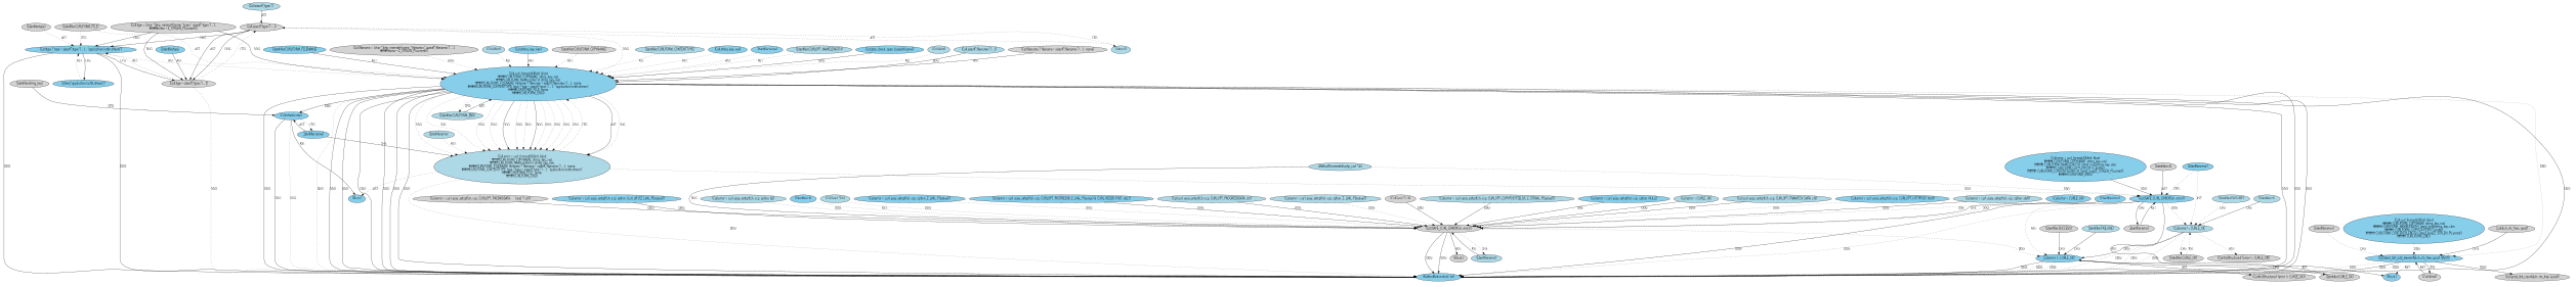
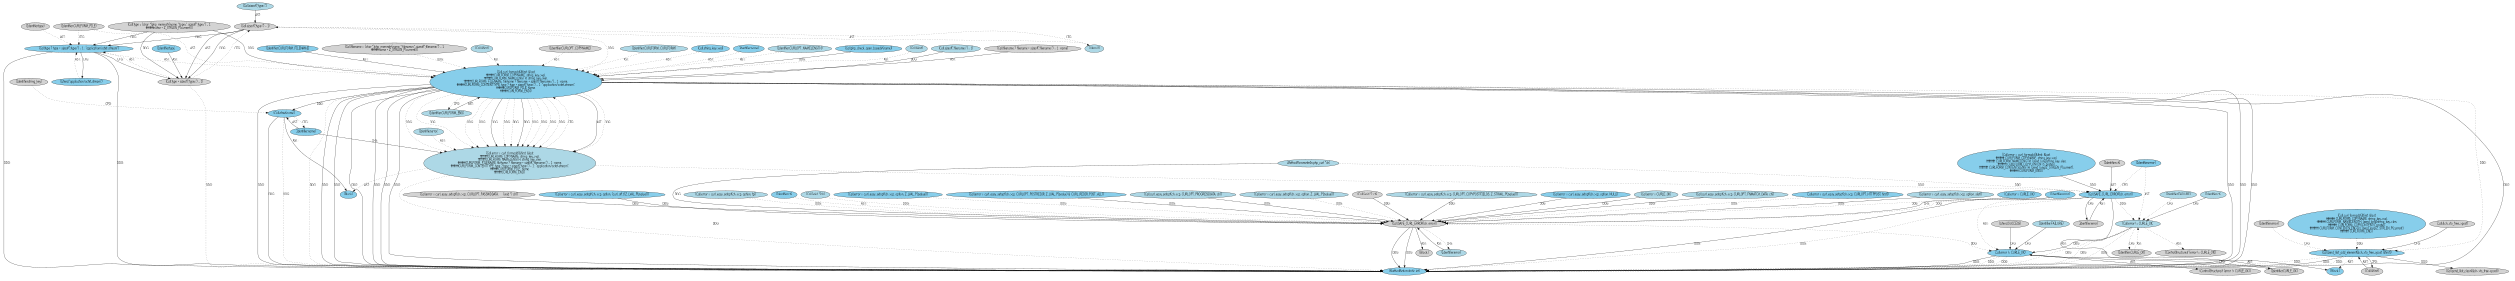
  digraph {
    fontname="Comic Neue"
    node [fillcolor=skyblue fontname="Comic Neue" style=filled]
    edge [fontname="Comic Neue" style=solid]
    n1 [fillcolor=lightgrey label="(Call,sizeof(\";type=\") - 1)"]
    n2 [label="(Call,curl_formadd(&first, &last,\n\t\t\t\t\t\t\t\t\t\tCURLFORM_COPYNAME, string_key->val,\n\t\t\t\t\t\t\t\t\t\tCURLFORM_NAMELENGTH, string_key->len,\n\t\t\t\t\t\t\t\t\t\tCURLFORM_FILENAME, filename ? filename + sizeof(\";filename=\") - 1 : name,\n\t\t\t\t\t\t\t\t\t\tCURLFORM_CONTENTTYPE, type ? type + sizeof(\";type=\") - 1 : \"application/octet-stream\",\n\t\t\t\t\t\t\t\t\t\tCURLFORM_FILE, name,\n\t\t\t\t\t\t\t\t\t\tCURLFORM_END))"]
    n3 [label="(Call,type ? type + sizeof(\";type=\") - 1 : \"application/octet-stream\")"]
    n4 [fillcolor=lightgrey label="(Call,type + sizeof(\";type=\") - 1)"]
    n5 [fillcolor=lightblue label="(Literal,1)"]
    n6 [fillcolor=lightblue label="(Call,error = curl_formadd(&first, &last,\n\t\t\t\t\t\t\t\t\t\tCURLFORM_COPYNAME, string_key->val,\n\t\t\t\t\t\t\t\t\t\tCURLFORM_NAMELENGTH, string_key->len,\n\t\t\t\t\t\t\t\t\t\tCURLFORM_FILENAME, filename ? filename + sizeof(\";filename=\") - 1 : name,\n\t\t\t\t\t\t\t\t\t\tCURLFORM_CONTENTTYPE, type ? type + sizeof(\";type=\") - 1 : \"application/octet-stream\",\n\t\t\t\t\t\t\t\t\t\tCURLFORM_FILE, name,\n\t\t\t\t\t\t\t\t\t\tCURLFORM_END))"]
    n7 [label="(Call,efree(name))"]
    n8 [label="(Call,zend_llist_add_element(&ch->to_free->post, &first))"]
    n9 [fillcolor=lightblue label="(Identifier,CURLFORM_END)"]
    n10 [label="(MethodReturn,static int)"]
    n11 [label="(Literal,\"application/octet-stream\")"]
    n12 [label="(Call,SAVE_CURL_ERROR(ch, error))"]
    n13 [label="(Block,)"]
    n14 [label="(Identifier,name)"]
    n15 [label="(Block,)"]
    n16 [fillcolor=lightgrey label="(Call,&first)"]
    n17 [fillcolor=lightgrey label="(Call,zend_llist_clean(&ch->to_free->post))"]
    n18 [fillcolor=lightblue label="(Call,error != CURLE_OK)"]
    n19 [fillcolor=lightgrey label="(Call,SAVE_CURL_ERROR(ch, error))"]
    n20 [fillcolor=lightgrey label="(Identifier,error)"]
    n21 [label="(Call,error != CURLE_OK)"]
    n22 [fillcolor=lightgrey label="(Identifier,CURLE_OK)"]
    n23 [fillcolor=lightgrey label="(ControlStructure,if (error != CURLE_OK))"]
    n24 [fillcolor=lightgrey label="(Block,)"]
    n25 [fillcolor=lightblue label="(Identifier,error)"]
    n26 [fillcolor=lightgrey label="(ControlStructure,if (error != CURLE_OK))"]
    n27 [fillcolor=lightgrey label="(Identifier,CURLE_OK)"]
    n28 [fillcolor=lightgrey label="(Identifier,string_key)"]
-   n29 [fillcolor=lightblue label="(Identifier,CURLFORM_CONTENTTYPE)"]
+   n29 [fillcolor=lightblue label="(Identifier,CURLFORM_CURLFORM)"]
    n30 [label="(Call,error = curl_easy_setopt(ch->cp, CURLOPT_POSTREDIR, Z_LVAL_P(zvalue) & CURL_REDIR_POST_ALL))"]
    n31 [label="(Identifier,error)"]
    n32 [fillcolor=lightblue label="(Call,curl_easy_setopt(ch->cp, CURLOPT_PROGRESSDATA, ch))"]
    n33 [fillcolor=lightgrey label="(Identifier,error)"]
    n34 [label="(Call,curl_formadd(&first, &last,\n\t\t\t\t\t\t\t\t\t\t\t CURLFORM_COPYNAME, string_key->val,\n\t\t\t\t\t\t\t\t\t\t\t CURLFORM_NAMELENGTH, (zend_long)string_key->len,\n\t\t\t\t\t\t\t\t\t\t\t CURLFORM_COPYCONTENTS, postval,\n\t\t\t\t\t\t\t\t\t\t\t CURLFORM_CONTENTSLENGTH, (zend_long)Z_STRLEN_P(current),\n\t\t\t\t\t\t\t\t\t\t\t CURLFORM_END))"]
    n35 [fillcolor=lightblue label="(Call,error = curl_easy_setopt(ch->cp, option, Z_LVAL_P(zvalue)))"]
    n36 [label="(Call,string_key->val)"]
    n37 [fillcolor=lightgrey label="(Call,(void *) ch)"]
    n38 [label="(Call,error = curl_easy_setopt(ch->cp, option, (curl_off_t)Z_LVAL_P(zvalue)))"]
    n39 [label="(Identifier,error)"]
    n40 [label="(Identifier,name)"]
    n41 [fillcolor=lightblue label="(Call,sizeof(\";type=\"))"]
    n42 [fillcolor=lightblue label="(Identifier,CURLOPT_NAMELENGTH)"]
    n43 [label="(Call,php_check_open_basedir(name))"]
    n44 [fillcolor=lightblue label="(Call,&last)"]
    n45 [label="(Call,error = curl_formadd(&first, &last,\n\t\t\t\t\t\t\t\t\t\t\t CURLFORM_COPYNAME, string_key->val,\n\t\t\t\t\t\t\t\t\t\t\t CURLFORM_NAMELENGTH, (zend_long)string_key->len,\n\t\t\t\t\t\t\t\t\t\t\t CURLFORM_COPYCONTENTS, postval,\n\t\t\t\t\t\t\t\t\t\t\t CURLFORM_CONTENTSLENGTH, (zend_long)Z_STRLEN_P(current),\n\t\t\t\t\t\t\t\t\t\t\t CURLFORM_END))"]
    n46 [fillcolor=lightblue label="(Identifier,FAILURE)"]
    n47 [fillcolor=lightblue label="(Call,error = curl_easy_setopt(ch->cp, option, fp))"]
    n48 [label="(Identifier,ch)"]
    n49 [fillcolor=lightgrey label="(Identifier,type)"]
    n50 [fillcolor=lightblue label="(Call,sizeof(\";filename=\") - 1)"]
    n51 [fillcolor=lightblue label="(Call,(void *)ch)"]
-   n52 [fillcolor=lightgrey label="(Identifier,SUCCESS)"]
+   n52 [fillcolor=lightgrey label="(Literal,SUCCESS)"]
    n53 [label="(Call,error = curl_easy_setopt(ch->cp, option, Z_LVAL_P(zvalue)))"]
    n54 [fillcolor=lightblue label="(MethodParameterIn,php_curl *ch)"]
    n55 [fillcolor=lightblue label="(Identifier,ch)"]
    n56 [fillcolor=lightblue label="(Call,error = curl_easy_setopt(ch->cp, CURLOPT_COPYPOSTFIELDS, Z_STRVAL_P(zvalue)))"]
    n57 [fillcolor=lightblue label="(Identifier,FAILURE)"]
    n58 [fillcolor=lightgrey label="(Call,filename ? filename + sizeof(\";filename=\") - 1 : name)"]
    n59 [fillcolor=lightgrey label="(Identifier,CURLFORM_FILE)"]
    n60 [fillcolor=lightgrey label="(Identifier,ch)"]
    n61 [label="(Identifier,CURLFORM_FILENAME)"]
    n62 [fillcolor=lightgrey label="(Call,filename = (char *)php_memnstr(name, \";filename=\", sizeof(\";filename=\") - 1,\n\t\t\t\t\t\t\t\t\t\tname + Z_STRLEN_P(current)))"]
    n63 [fillcolor=lightblue label="(Call,&first)"]
-   n64 [label="(Call,string_key->len)"]
    n65 [label="(Call,error = curl_easy_setopt(ch->cp, option, NULL))"]
    n66 [fillcolor=lightblue label="(Call,error = CURLE_OK)"]
    n67 [fillcolor=lightblue label="(Call,curl_easy_setopt(ch->cp, CURLOPT_FNMATCH_DATA, ch))"]
    n68 [fillcolor=lightgrey label="(Call,type = (char *)php_memnstr(name, \";type=\", sizeof(\";type=\") - 1,\n\t\t\t\t\t\t\t\t\t\tname + Z_STRLEN_P(current)))"]
    n69 [fillcolor=lightgrey label="(Call,&ch->to_free->post)"]
    n70 [fillcolor=lightblue label="(Identifier,error)"]
    n71 [label="(Call,error = curl_easy_setopt(ch->cp, CURLOPT_HTTPPOST, first))"]
-   n72 [fillcolor=lightgrey label="(Identifier,CURLFORM_COPYNAME)"]
+   n72 [fillcolor=lightgrey label="(Identifier,CURLOPT_COPYNAME)"]
    n73 [fillcolor=lightblue label="(Call,error = curl_easy_setopt(ch->cp, option, slist))"]
    n74 [label="(Identifier,type)"]
    n75 [label="(Call,error = CURLE_OK)"]
    n76 [fillcolor=lightgrey label="(Call,error = curl_easy_setopt(ch->cp, CURLOPT_PASSWDDATA,     (void *) ch))"]
    n1 -> n2 [label="DDG: " style=dotted]
    n1 -> n3 [label="DDG: "]
    n1 -> n4 [label="AST: "]
    n1 -> n4 [label="DDG: "]
    n1 -> n5 [label="CFG: " style=dotted]
    n2 -> n6 [label="AST: "]
    n2 -> n6 [label="DDG: " style=dotted]
    n2 -> n6 [label="DDG: " style=dotted]
    n2 -> n6 [label="DDG: " style=dotted]
    n2 -> n6 [label="DDG: "]
    n2 -> n6 [label="DDG: " style=dotted]
    n2 -> n6 [label="DDG: " style=dotted]
    n2 -> n6 [label="DDG: " style=dotted]
    n2 -> n6 [label="DDG: " style=dotted]
    n2 -> n6 [label="DDG: " style=dotted]
    n2 -> n6 [label="DDG: " style=dotted]
    n2 -> n6 [label="DDG: "]
    n2 -> n6 [label="DDG: " style=dotted]
    n2 -> n6 [label="DDG: " style=dotted]
    n2 -> n7 [label="DDG: "]
    n2 -> n8 [label="DDG: " style=dotted]
    n2 -> n9 [label="CFG: " style=dotted]
    n2 -> n10 [label="DDG: "]
    n2 -> n10 [label="DDG: "]
    n2 -> n10 [label="DDG: "]
    n2 -> n10 [label="DDG: "]
    n2 -> n10 [label="DDG: "]
    n2 -> n10 [label="DDG: " style=dotted]
    n2 -> n10 [label="DDG: "]
    n2 -> n10 [label="DDG: "]
    n2 -> n10 [label="DDG: "]
    n2 -> n10 [label="DDG: "]
    n2 -> n10 [label="DDG: "]
    n2 -> n10 [label="DDG: "]
    n3 -> n2 [label="AST: " style=dotted]
    n3 -> n4 [label="CFG: "]
    n3 -> n10 [label="DDG: "]
    n3 -> n10 [label="DDG: "]
    n3 -> n11 [label="CFG: "]
    n4 -> n1 [label="CFG: " style=dotted]
    n4 -> n3 [label="AST: " style=dotted]
    n4 -> n10 [label="DDG: " style=dotted]
    n5 -> n1 [label="AST: " style=dotted]
    n6 -> n2 [label="CFG: " style=dotted]
    n6 -> n10 [label="DDG: " style=dotted]
    n6 -> n12 [label="DDG: " style=dotted]
    n6 -> n13 [label="AST: " style=dotted]
    n7 -> n10 [label="DDG: "]
    n7 -> n10 [label="DDG: " style=dotted]
    n7 -> n13 [label="AST: "]
    n7 -> n14 [label="CFG: " style=dotted]
    n8 -> n10 [label="DDG: " style=dotted]
    n8 -> n10 [label="DDG: "]
    n8 -> n10 [label="DDG: " style=dotted]
    n8 -> n15 [label="AST: " style=dotted]
    n8 -> n16 [label="CFG: "]
    n8 -> n17 [label="DDG: "]
    n9 -> n2 [label="AST: "]
    n11 -> n3 [label="AST: " style=dotted]
    n12 -> n10 [label="DDG: "]
    n12 -> n10 [label="DDG: " style=dotted]
    n12 -> n15 [label="AST: "]
    n12 -> n18 [label="DDG: " style=dotted]
    n12 -> n19 [label="DDG: " style=dotted]
    n12 -> n20 [label="CFG: "]
    n14 -> n6 [label="CFG: "]
    n14 -> n7 [label="AST: "]
    n16 -> n8 [label="AST: "]
    n18 -> n10 [label="DDG: " style=dotted]
    n18 -> n10 [label="DDG: " style=dotted]
    n18 -> n10 [label="DDG: " style=dotted]
    n18 -> n21 [label="DDG: "]
    n18 -> n22 [label="CFG: " style=dotted]
    n18 -> n23 [label="AST: " style=dotted]
    n19 -> n10 [label="DDG: "]
    n19 -> n10 [label="DDG: "]
    n19 -> n21 [label="DDG: " style=dotted]
    n19 -> n24 [label="AST: "]
    n19 -> n25 [label="CFG: " style=dotted]
    n20 -> n12 [label="AST: "]
    n21 -> n10 [label="DDG: "]
    n21 -> n10 [label="DDG: " style=dotted]
    n21 -> n10 [label="DDG: " style=dotted]
    n21 -> n26 [label="AST: "]
    n21 -> n27 [label="CFG: "]
    n22 -> n18 [label="AST: " style=dotted]
    n25 -> n19 [label="AST: "]
    n27 -> n21 [label="AST: "]
-   n28 -> n7 [label="CFG: "]
+   n28 -> n7 [label="CFG: " style=dotted]
    n29 -> n2 [label="AST: " style=dotted]
    n30 -> n19 [label="DDG: "]
    n31 -> n12 [label="CFG: " style=dotted]
    n31 -> n18 [label="AST: " style=dotted]
    n32 -> n19 [label="DDG: "]
    n33 -> n8 [label="CFG: " style=dotted]
    n34 -> n8 [label="DDG: " style=dotted]
    n35 -> n19 [label="DDG: " style=dotted]
    n36 -> n2 [label="AST: " style=dotted]
    n37 -> n19 [label="DDG: "]
    n38 -> n19 [label="DDG: "]
    n39 -> n19 [label="CFG: "]
    n39 -> n21 [label="AST: " style=dotted]
    n40 -> n2 [label="AST: " style=dotted]
    n41 -> n1 [label="AST: "]
    n42 -> n2 [label="AST: " style=dotted]
    n43 -> n2 [label="DDG: "]
    n44 -> n2 [label="AST: " style=dotted]
    n45 -> n12 [label="DDG: "]
    n46 -> n18 [label="CFG: " style=dotted]
    n47 -> n19 [label="DDG: " style=dotted]
    n48 -> n19 [label="AST: " style=dotted]
    n49 -> n3 [label="AST: " style=dotted]
    n50 -> n2 [label="DDG: "]
    n51 -> n19 [label="DDG: " style=dotted]
    n52 -> n21 [label="CFG: "]
    n53 -> n19 [label="DDG: " style=dotted]
    n54 -> n12 [label="DDG: " style=dotted]
    n54 -> n19 [label="DDG: "]
    n55 -> n18 [label="CFG: "]
    n56 -> n19 [label="DDG: "]
    n57 -> n21 [label="CFG: "]
    n58 -> n2 [label="AST: "]
    n59 -> n2 [label="AST: " style=dotted]
    n59 -> n3 [label="CFG: " style=dotted]
    n60 -> n12 [label="AST: "]
    n61 -> n2 [label="AST: "]
    n62 -> n2 [label="DDG: " style=dotted]
    n63 -> n2 [label="AST: " style=dotted]
-   n64 -> n2 [label="AST: "]
    n65 -> n19 [label="DDG: "]
    n66 -> n19 [label="DDG: "]
    n67 -> n19 [label="DDG: "]
    n68 -> n2 [label="DDG: "]
    n68 -> n3 [label="DDG: "]
    n68 -> n4 [label="DDG: "]
    n69 -> n8 [label="CFG: "]
    n70 -> n6 [label="AST: " style=dotted]
    n71 -> n19 [label="DDG: " style=dotted]
    n72 -> n2 [label="AST: " style=dotted]
    n73 -> n19 [label="DDG: "]
    n74 -> n4 [label="AST: "]
    n75 -> n19 [label="DDG: " style=dotted]
    n76 -> n19 [label="DDG: "]
  }
